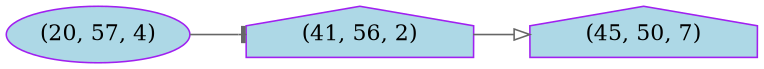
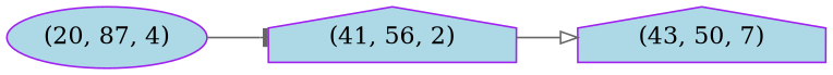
  digraph {
    rankdir=LR
    node [color=purple fillcolor=lightblue shape=house style=filled]
    edge [color=gray40]
-   "(20, 57, 4)" [shape=ellipse]
+   "(20, 57, 4)" [shape=ellipse label="(20, 87, 4)"]
    n2 [label="(41, 56, 2)"]
-   "(43, 50, 7)" [label="(45, 50, 7)"]
+   "(43, 50, 7)"
    "(20, 57, 4)" -> n2 [arrowhead=tee]
    n2 -> "(43, 50, 7)" [arrowhead=onormal]
  }
